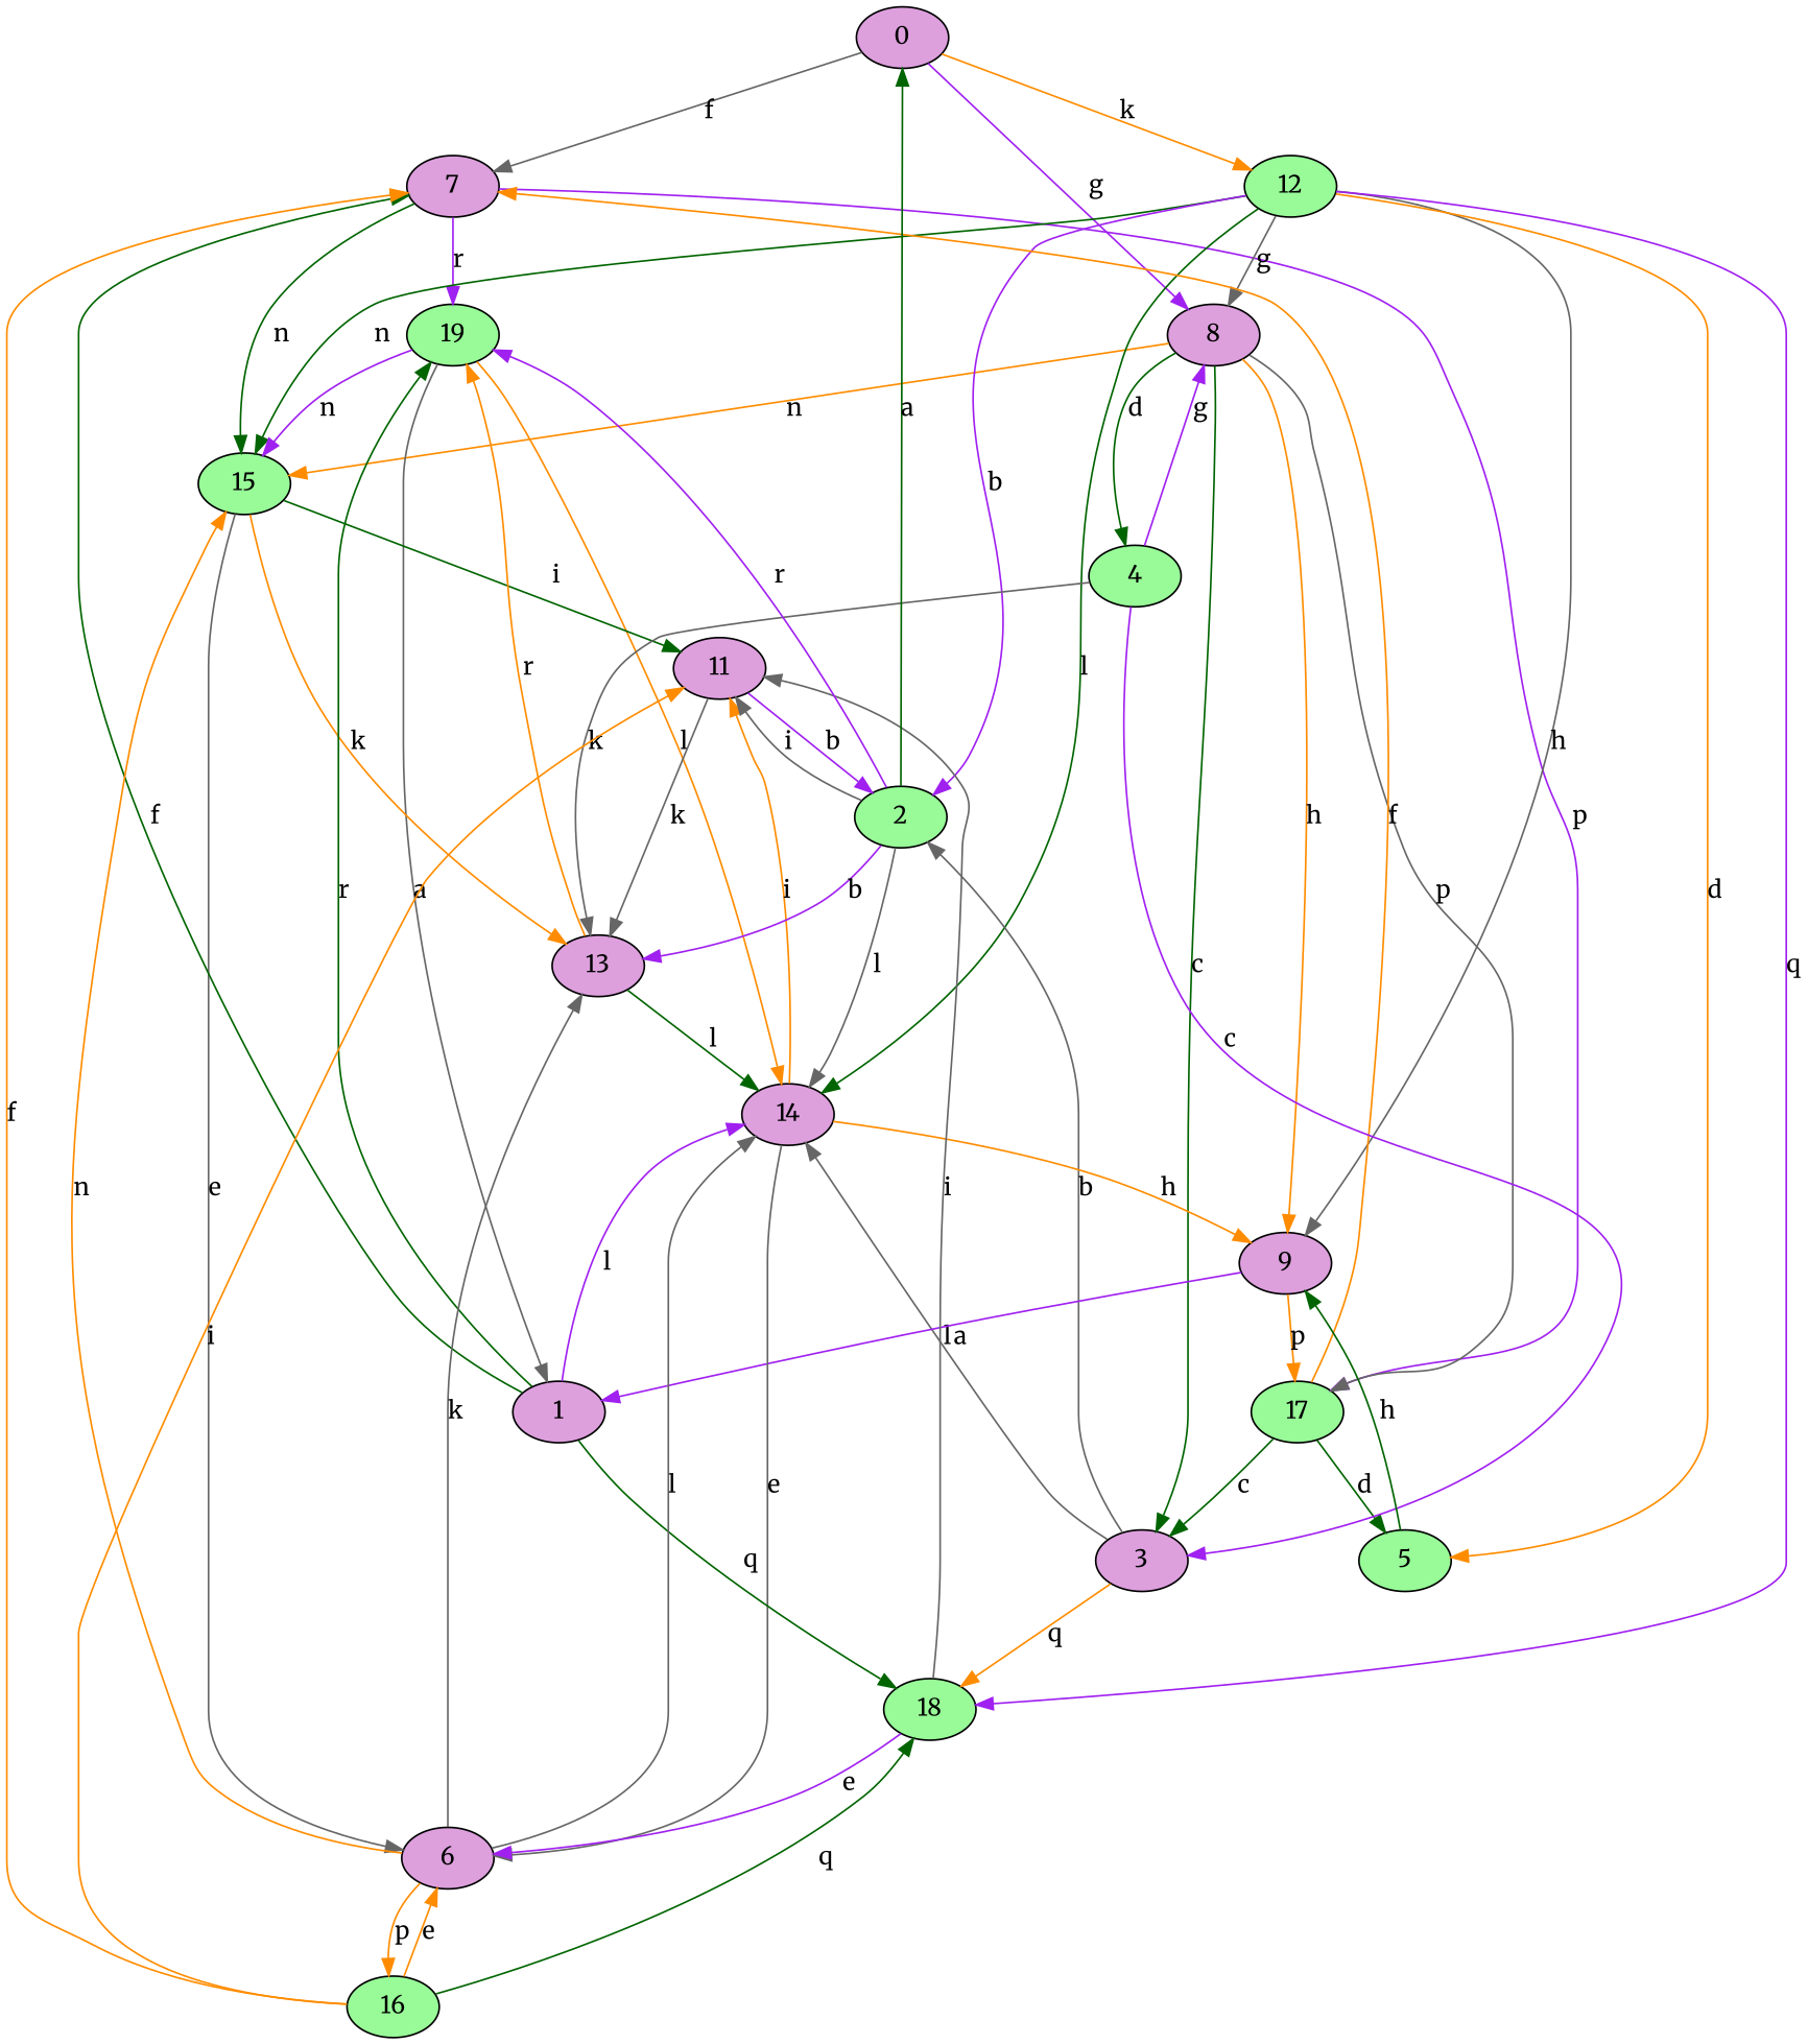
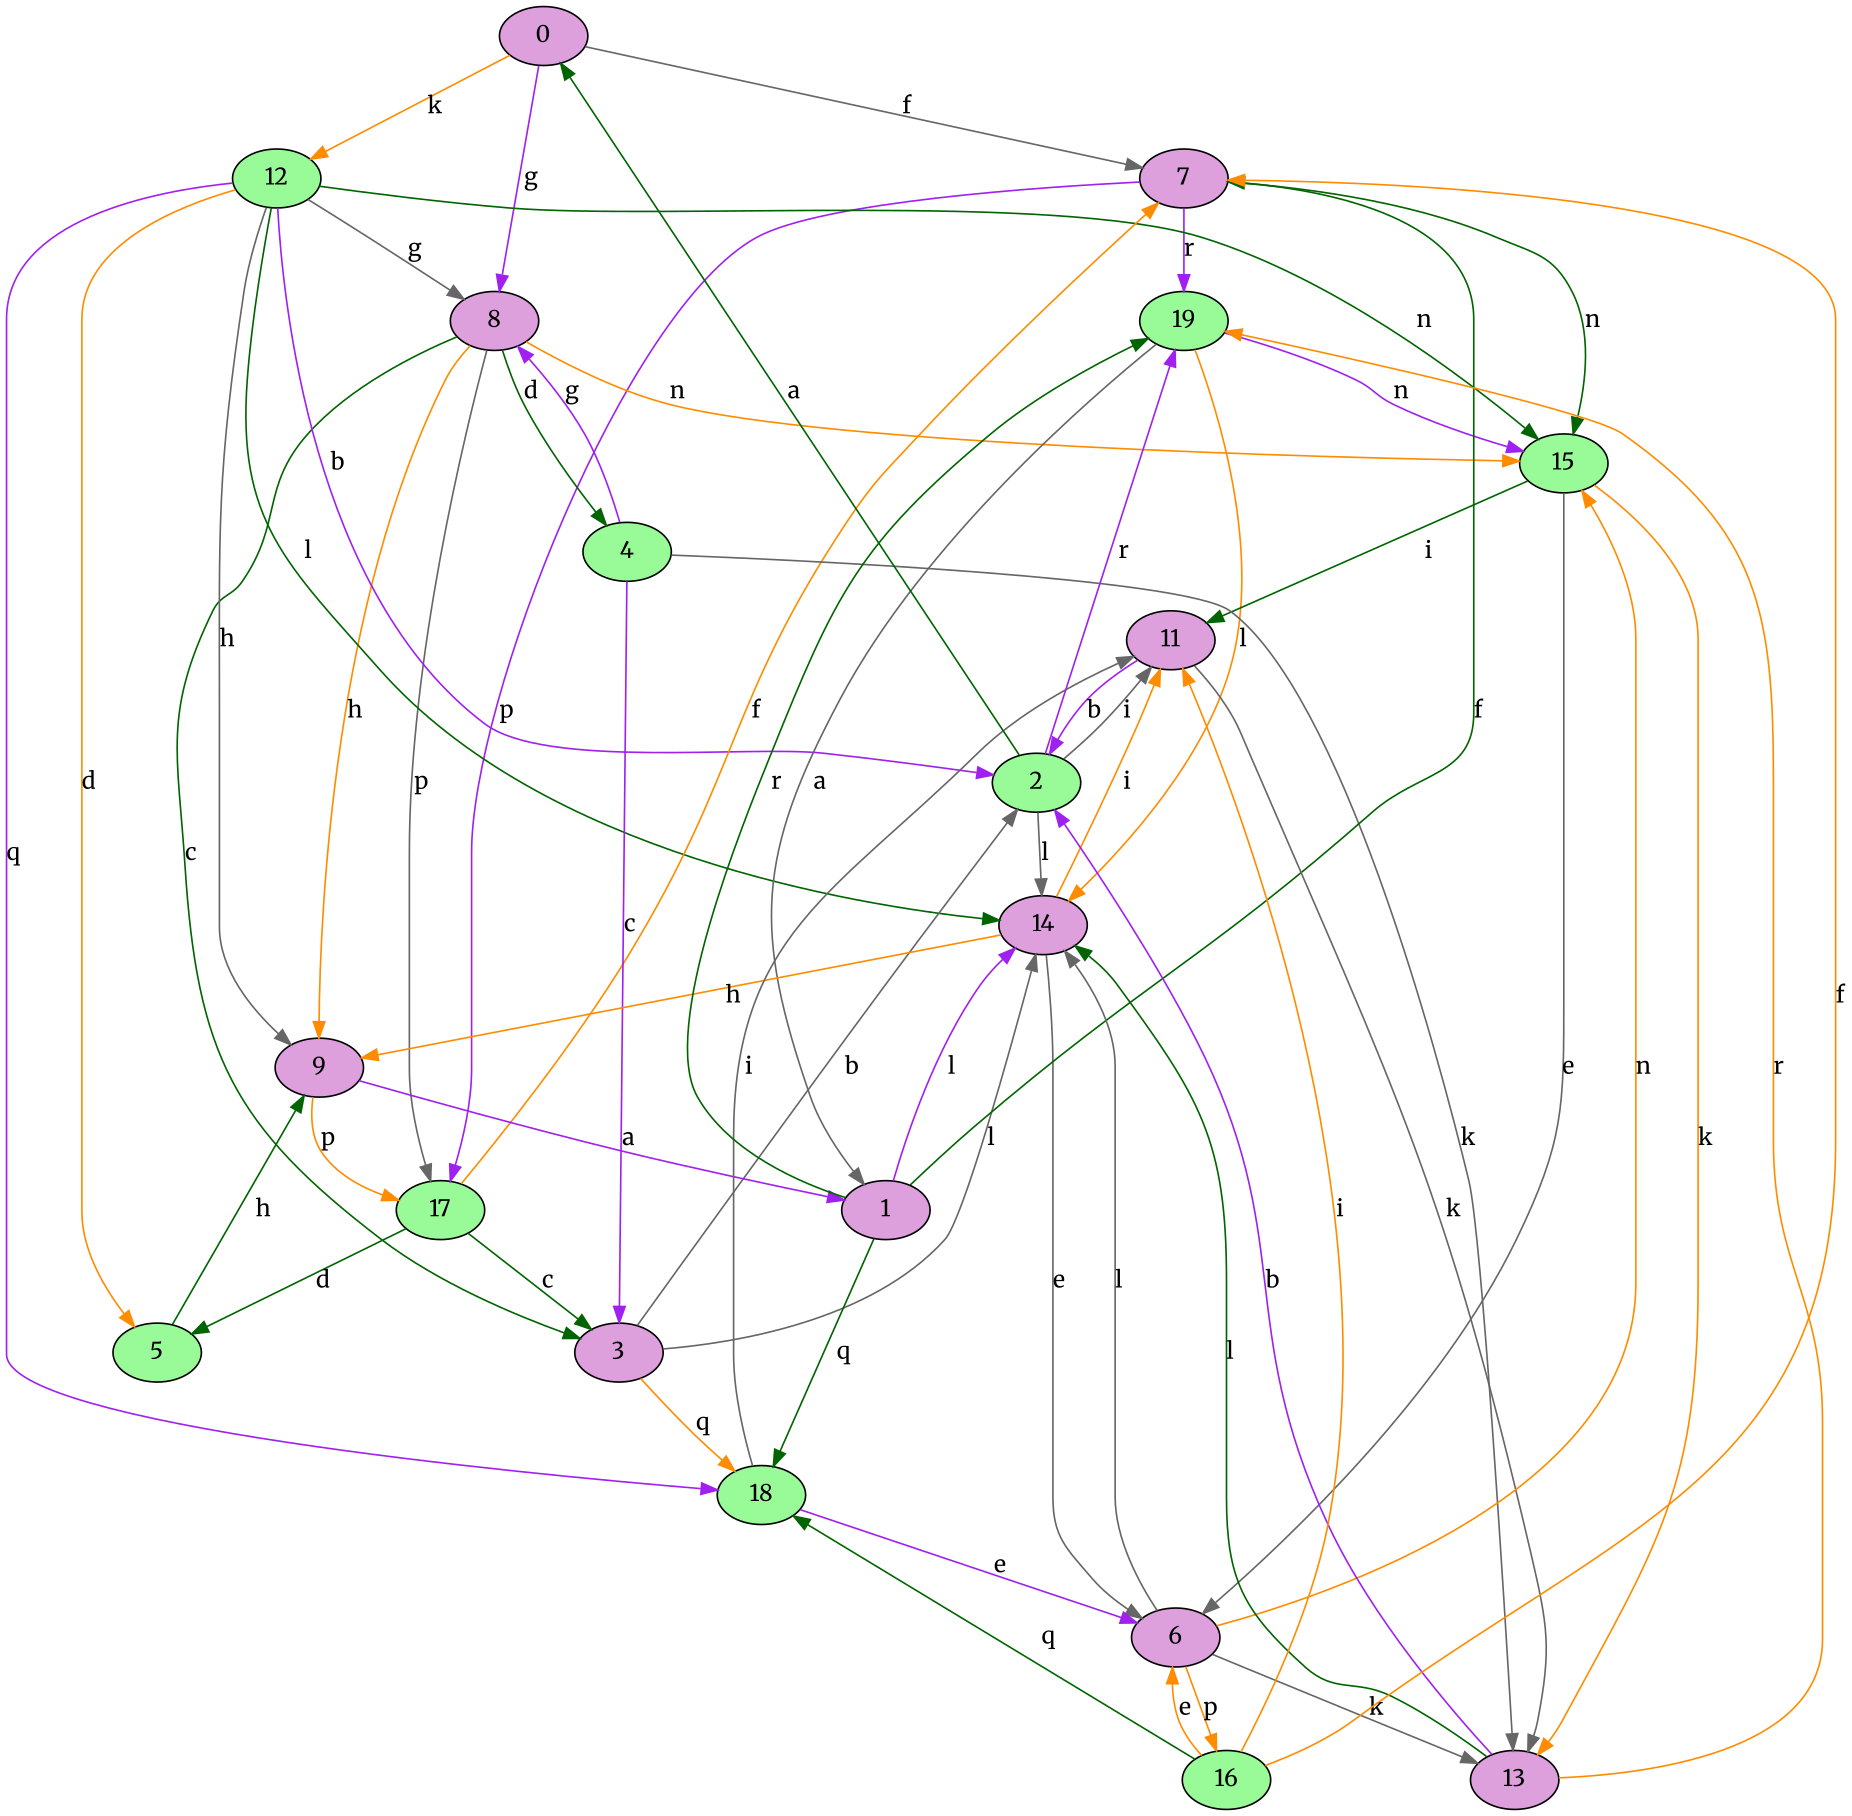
  strict digraph {
    fontname=Merriweather
    node [fillcolor=plum fontname=Merriweather style=filled]
    edge [color=darkorange fontname=Merriweather]
    0
    7
    8
    12 [fillcolor=palegreen]
    19 [fillcolor=palegreen]
    15 [fillcolor=palegreen]
    17 [fillcolor=palegreen]
    3
    4 [fillcolor=palegreen]
    9
    14
    18 [fillcolor=palegreen]
    2 [fillcolor=palegreen]
    5 [fillcolor=palegreen]
    1
    11
    6
    13
    16 [fillcolor=palegreen]
    0 -> 7 [color=gray40 label=f]
    0 -> 8 [color=purple label=g]
    0 -> 12 [label=k]
    7 -> 19 [color=purple label=r]
    7 -> 15 [color=darkgreen label=n]
    7 -> 17 [color=purple label=p]
    8 -> 15 [label=n]
    8 -> 17 [color=gray40 label=p]
    8 -> 3 [color=darkgreen label=c]
    8 -> 4 [color=darkgreen label=d]
    8 -> 9 [label=h]
    12 -> 8 [color=gray40 label=g]
    12 -> 15 [color=darkgreen label=n]
    12 -> 9 [color=gray40 label=h]
    12 -> 14 [color=darkgreen label=l]
    12 -> 18 [color=purple label=q]
    12 -> 2 [color=purple label=b]
    12 -> 5 [label=d]
    19 -> 15 [color=purple label=n]
    19 -> 14 [label=l]
    19 -> 1 [color=gray40 label=a]
    15 -> 11 [color=darkgreen label=i]
    15 -> 6 [color=gray40 label=e]
    15 -> 13 [label=k]
    17 -> 7 [label=f]
    17 -> 3 [color=darkgreen label=c]
    17 -> 5 [color=darkgreen label=d]
    3 -> 14 [color=gray40 label=l]
    3 -> 18 [label=q]
    3 -> 2 [color=gray40 label=b]
    4 -> 8 [color=purple label=g]
    4 -> 3 [color=purple label=c]
    4 -> 13 [color=gray40 label=k]
    9 -> 17 [label=p]
    9 -> 1 [color=purple label=a]
    14 -> 9 [label=h]
    14 -> 11 [label=i]
    14 -> 6 [color=gray40 label=e]
    18 -> 11 [color=gray40 label=i]
    18 -> 6 [color=purple label=e]
    2 -> 0 [color=darkgreen label=a]
    2 -> 19 [color=purple label=r]
    2 -> 14 [color=gray40 label=l]
    2 -> 11 [color=gray40 label=i]
    5 -> 9 [color=darkgreen label=h]
    1 -> 7 [color=darkgreen label=f]
    1 -> 19 [color=darkgreen label=r]
    1 -> 14 [color=purple label=l]
    1 -> 18 [color=darkgreen label=q]
    11 -> 2 [color=purple label=b]
    11 -> 13 [color=gray40 label=k]
    6 -> 15 [label=n]
    6 -> 14 [color=gray40 label=l]
    6 -> 13 [color=gray40 label=k]
    6 -> 16 [label=p]
    13 -> 19 [label=r]
    13 -> 14 [color=darkgreen label=l]
-   2 -> 13 [color=purple label=b]
+   13 -> 2 [color=purple label=b]
    16 -> 7 [label=f]
    16 -> 18 [color=darkgreen label=q]
    16 -> 11 [label=i]
    16 -> 6 [label=e]
  }
